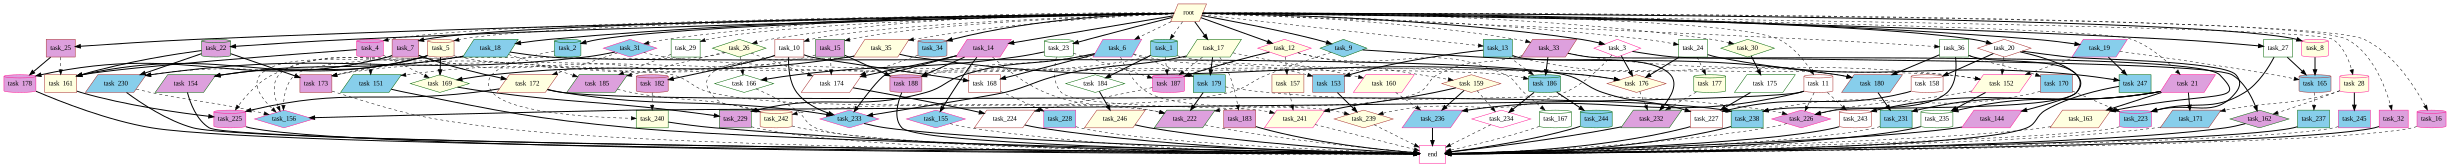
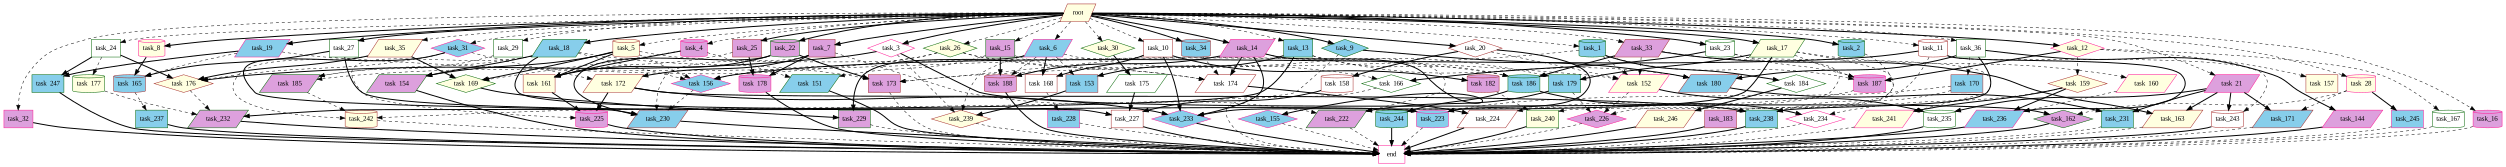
  digraph {
    fontname="Liberation Serif"
    node [color=darkgreen fillcolor=skyblue fontname="Liberation Serif" shape=box style=filled]
    edge [fontname="Liberation Serif" style=bold]
    task_29 [fillcolor=white]
    task_185 [fillcolor=plum shape=parallelogram]
    task_242 [color=brown fillcolor=lightyellow shape=cylinder]
    task_32 [color=deeppink fillcolor=plum]
    end [color=deeppink fillcolor=white]
    task_26 [fillcolor=lightyellow shape=diamond]
    task_156 [color=deeppink shape=diamond]
    task_174 [color=brown fillcolor=white shape=parallelogram]
    task_166 [fillcolor=white shape=diamond]
    task_230 [color=brown shape=parallelogram]
    task_224 [color=brown fillcolor=white shape=parallelogram]
    task_247
    task_27 [fillcolor=white]
    task_223 [color=deeppink shape=cylinder]
    task_165 [color=brown shape=cylinder]
    task_237
    task_153 [color=brown]
    task_239 [color=brown fillcolor=lightyellow shape=diamond]
    task_4 [color=deeppink fillcolor=plum shape=cylinder]
    task_161 [color=brown fillcolor=lightyellow]
    task_169 [fillcolor=lightyellow shape=diamond]
    task_151 [shape=parallelogram]
    task_225 [color=deeppink fillcolor=plum shape=cylinder]
    task_229 [fillcolor=plum]
    task_2 [shape=cylinder]
    task_240 [fillcolor=lightyellow]
    task_13
    task_186 [shape=cylinder]
    task_180 [color=brown shape=parallelogram]
    task_232 [fillcolor=plum shape=parallelogram]
    task_234 [color=deeppink fillcolor=white shape=diamond]
    task_244 [shape=cylinder]
    task_231
    task_177 [fillcolor=lightyellow shape=cylinder]
    task_235 [fillcolor=white shape=cylinder]
    task_228 [color=deeppink]
    task_245 [color=deeppink]
    task_6 [color=deeppink shape=parallelogram]
    task_188 [color=brown fillcolor=plum shape=cylinder]
    task_179
    task_168 [color=brown fillcolor=white]
    task_222 [fillcolor=plum shape=parallelogram]
    task_226 [color=deeppink fillcolor=plum shape=diamond]
    task_9 [shape=diamond]
    task_175 [fillcolor=white shape=parallelogram]
    task_227 [color=brown fillcolor=white]
    task_159 [color=brown fillcolor=lightyellow shape=diamond]
    task_241 [color=deeppink fillcolor=lightyellow shape=parallelogram]
    task_236 [color=deeppink shape=parallelogram]
    n50 [color=deeppink fillcolor=plum label=task_144 shape=parallelogram]
    task_158 [color=brown fillcolor=white shape=cylinder]
    task_183 [color=brown fillcolor=plum]
    task_36 [fillcolor=white]
    task_170 [color=brown]
    task_238
    task_16 [color=deeppink fillcolor=plum shape=cylinder]
    task_243 [color=brown fillcolor=white shape=cylinder]
    task_154 [fillcolor=plum shape=parallelogram]
    task_15 [fillcolor=plum]
    task_10 [color=brown fillcolor=white]
    task_182 [color=brown fillcolor=plum shape=cylinder]
    task_173 [color=brown fillcolor=plum]
    task_233 [color=deeppink shape=diamond]
    task_171 [color=brown shape=parallelogram]
    task_162 [fillcolor=plum shape=diamond]
    task_155 [color=deeppink shape=diamond]
    task_167 [fillcolor=white shape=cylinder]
    task_172 [color=brown fillcolor=lightyellow shape=parallelogram]
    task_25 [color=brown fillcolor=plum]
    task_178 [color=deeppink fillcolor=plum shape=cylinder]
    task_31 [color=deeppink shape=diamond]
    task_176 [color=brown fillcolor=lightyellow shape=diamond]
    task_7 [color=brown fillcolor=plum]
    task_18 [shape=parallelogram]
    task_12 [color=deeppink fillcolor=lightyellow shape=diamond]
    task_187 [color=deeppink fillcolor=plum shape=cylinder]
    task_157 [color=brown fillcolor=lightyellow]
    task_33 [color=brown fillcolor=plum shape=parallelogram]
    task_163 [color=brown fillcolor=lightyellow shape=parallelogram]
    task_152 [color=deeppink fillcolor=lightyellow shape=parallelogram]
    task_14 [color=deeppink fillcolor=plum shape=parallelogram]
    task_24 [fillcolor=white]
    task_246 [color=brown fillcolor=lightyellow shape=parallelogram]
    task_184 [fillcolor=white shape=diamond]
    task_21 [color=deeppink fillcolor=plum shape=parallelogram]
    task_23 [fillcolor=white shape=cylinder]
    root [color=brown fillcolor=lightyellow shape=parallelogram]
    task_5 [color=brown fillcolor=lightyellow shape=cylinder]
    task_11 [color=brown fillcolor=white shape=cylinder]
    task_3 [color=deeppink fillcolor=white shape=diamond]
    task_19 [color=deeppink shape=parallelogram]
    task_22 [fillcolor=plum shape=cylinder]
    task_28 [color=deeppink fillcolor=lightyellow shape=cylinder]
    task_34 [color=brown shape=cylinder]
    task_17 [fillcolor=lightyellow shape=parallelogram]
    task_20 [color=brown fillcolor=white shape=diamond]
    task_35 [color=brown fillcolor=lightyellow shape=parallelogram]
    task_1 [shape=cylinder]
    task_30 [fillcolor=lightyellow shape=diamond]
    task_8 [color=deeppink fillcolor=lightyellow shape=cylinder]
    task_160 [color=deeppink fillcolor=lightyellow shape=parallelogram]
    task_29 -> task_185 [style=dashed]
    task_185 -> task_242 [style=dashed]
    task_242 -> end [style=dashed]
    task_32 -> end
    task_26 -> task_185 [style=dashed]
    task_26 -> task_156 [style=dashed]
    task_26 -> task_174 [style=dashed]
    task_26 -> task_166 [style=dashed]
-   task_230 -> task_156 [style=dashed]
+   task_156 -> task_230 [style=dashed]
    task_174 -> task_224
    task_166 -> end [style=dashed]
    task_230 -> end
    task_224 -> end
    task_247 -> end
    task_27 -> task_223
    task_27 -> task_165
    task_223 -> end [style=dashed]
    task_165 -> task_237 [style=dashed]
    task_237 -> end
    task_153 -> task_239
    task_239 -> end [style=dashed]
    task_4 -> task_161
    task_4 -> task_169 [style=dashed]
    task_4 -> task_151 [style=dashed]
    task_161 -> task_225
    task_169 -> task_229
    task_151 -> end
    task_225 -> end
    task_229 -> end [style=dashed]
    task_2 -> task_240 [style=dashed]
    task_240 -> end
    task_13 -> task_153
    task_13 -> task_186 [style=dashed]
    task_13 -> task_180 [style=dashed]
    task_13 -> task_232
    task_186 -> task_234
    task_186 -> task_244
    task_180 -> task_231
    task_232 -> end
    task_234 -> end [style=dashed]
    task_244 -> end
    task_231 -> end [style=dashed]
    task_177 -> task_232 [style=dashed]
    task_235 -> end
    task_228 -> end [style=dashed]
    task_245 -> end [style=dashed]
    task_6 -> task_153 [style=dashed]
    task_6 -> task_239 [style=dashed]
    task_6 -> task_229
    task_6 -> task_188 [style=dashed]
    task_6 -> task_179 [style=dashed]
    task_6 -> task_168
    task_188 -> end
    task_179 -> task_222
    task_179 -> task_226 [style=dashed]
    task_168 -> task_228 [style=dashed]
    task_222 -> end [style=dashed]
    task_226 -> end [style=dashed]
    task_9 -> task_242 [style=dashed]
    task_9 -> task_180
    task_175 -> task_227
    task_227 -> end
    task_159 -> task_234 [style=dashed]
    task_159 -> task_241
    task_159 -> task_236
    task_241 -> end [style=dashed]
    task_236 -> end
    n50 -> end
    task_158 -> task_227
    task_183 -> end
    task_36 -> task_180
    task_36 -> n50
    task_36 -> task_170 [style=dashed]
    task_36 -> task_238
    task_170 -> task_223 [style=dashed]
    task_170 -> task_238 [style=dashed]
    task_238 -> end
    task_16 -> end [style=dashed]
    task_243 -> end
    task_154 -> end
    task_15 -> task_174 [style=dashed]
    task_15 -> task_151 [style=dashed]
    task_15 -> task_188
    task_10 -> task_168
    task_10 -> task_182
    task_10 -> task_173 [style=dashed]
    task_10 -> task_233
    task_182 -> task_240 [style=dashed]
    task_173 -> end [style=dashed]
    task_233 -> end
    task_171 -> end [style=dashed]
    task_162 -> end
    task_155 -> end [style=dashed]
    task_167 -> end [style=dashed]
    task_172 -> task_225
    task_172 -> task_238
    task_172 -> task_233
    task_25 -> task_161 [style=dashed]
    task_25 -> task_178
    task_178 -> end
    task_31 -> task_230
    task_31 -> task_172 [style=dashed]
    task_31 -> task_176 [style=dashed]
    task_176 -> task_232 [style=dashed]
    task_7 -> task_230 [style=dashed]
    task_7 -> task_222 [style=dashed]
    task_7 -> task_172
    task_7 -> task_178
    task_18 -> task_185 [style=dashed]
    task_18 -> task_156 [style=dashed]
    task_18 -> task_225 [style=dashed]
    task_18 -> task_227
    task_18 -> task_154
    task_18 -> task_173 [style=dashed]
    task_12 -> task_159 [style=dashed]
    task_12 -> task_167 [style=dashed]
    task_12 -> task_187
    task_12 -> task_157 [style=dashed]
    task_187 -> task_224 [style=dashed]
-   task_157 -> task_241 [style=dashed]
    task_33 -> task_186
    task_33 -> task_222 [style=dashed]
    task_33 -> task_163
    task_33 -> task_152 [style=dashed]
    task_163 -> end [style=dashed]
    task_152 -> task_235
    task_152 -> task_226 [style=dashed]
    task_14 -> task_174
    task_14 -> task_188
    task_14 -> task_222 [style=dashed]
    task_14 -> task_233
    task_14 -> task_155
    task_24 -> task_247
    task_24 -> task_177 [style=dashed]
    task_24 -> task_176
    task_246 -> end
    task_184 -> task_246
    task_21 -> task_231
    task_21 -> task_235
    task_21 -> task_243
    task_21 -> task_171
    task_21 -> task_163
    task_23 -> task_166
    task_23 -> task_241 [style=dashed]
    task_23 -> task_187 [style=dashed]
    root -> task_29 [style=dashed]
    root -> task_32 [style=dashed]
    root -> task_26 [style=dashed]
    root -> task_27
    root -> task_4 [style=dashed]
    root -> task_2
    root -> task_13 [style=dashed]
    root -> task_6 [style=dashed]
    root -> task_9
    root -> task_36 [style=dashed]
    root -> task_16 [style=dashed]
    root -> task_15 [style=dashed]
    root -> task_10 [style=dashed]
    root -> task_25
    root -> task_31 [style=dashed]
    root -> task_7
    root -> task_18
    root -> task_12
    root -> task_33 [style=dashed]
    root -> task_14
    root -> task_24 [style=dashed]
    root -> task_21 [style=dashed]
    root -> task_23
    root -> task_5 [style=dashed]
    root -> task_11 [style=dashed]
    root -> task_3
    root -> task_19
    root -> task_22
    root -> task_28 [style=dashed]
    root -> task_34
    root -> task_17
    root -> task_20
    root -> task_35 [style=dashed]
    root -> task_1 [style=dashed]
    root -> task_30 [style=dashed]
    root -> task_8
    task_5 -> task_156 [style=dashed]
    task_5 -> task_161
    task_5 -> task_169
    task_5 -> task_186 [style=dashed]
    task_5 -> task_154
    task_11 -> task_156
    task_11 -> task_226 [style=dashed]
    task_11 -> task_236
    task_11 -> task_243 [style=dashed]
    task_3 -> task_239 [style=dashed]
    task_3 -> task_162
    task_3 -> task_176
    task_19 -> task_247
    task_19 -> task_165 [style=dashed]
    task_19 -> task_152 [style=dashed]
    task_22 -> task_230
    task_22 -> task_161
    task_22 -> task_173
    task_28 -> task_245
    task_28 -> task_171 [style=dashed]
    task_28 -> task_162 [style=dashed]
    task_34 -> task_174 [style=dashed]
    task_17 -> task_179
    task_17 -> task_183 [style=dashed]
    task_17 -> task_233
    task_17 -> task_187 [style=dashed]
    task_17 -> task_160 [style=dashed]
    task_20 -> task_223
-   task_20 -> task_226
    task_20 -> task_158
    task_20 -> task_152 [style=dashed]
    task_35 -> task_242 [style=dashed]
    task_35 -> task_169
    task_35 -> task_176
    task_1 -> task_173 [style=dashed]
    task_1 -> task_187 [style=dashed]
    task_1 -> task_152 [style=dashed]
    task_1 -> task_184
    task_30 -> task_175
    task_8 -> task_165
    task_160 -> task_236 [style=dashed]
  }
